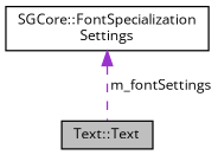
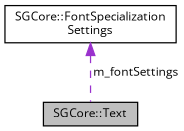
  digraph {
    fontname="Open Sans"
    node [color=black fontname="Open Sans" fontsize=10 shape=record style=filled]
-   n1 [fillcolor=grey75 fontcolor=black height=0.2 label="Text::Text" width=0.4]
+   n1 [fillcolor=grey75 fontcolor=black height=0.2 label="SGCore::Text" width=0.4]
    n2 [fillcolor=white height=0.2 label="SGCore::FontSpecialization\lSettings" width=0.4]
    n2 -> n1 [color=darkorchid3 dir=back fontname="Open Sans" fontsize=10 label=" m_fontSettings" labelfontname=Helvetica labelfontsize=10 style=dashed]
  }
